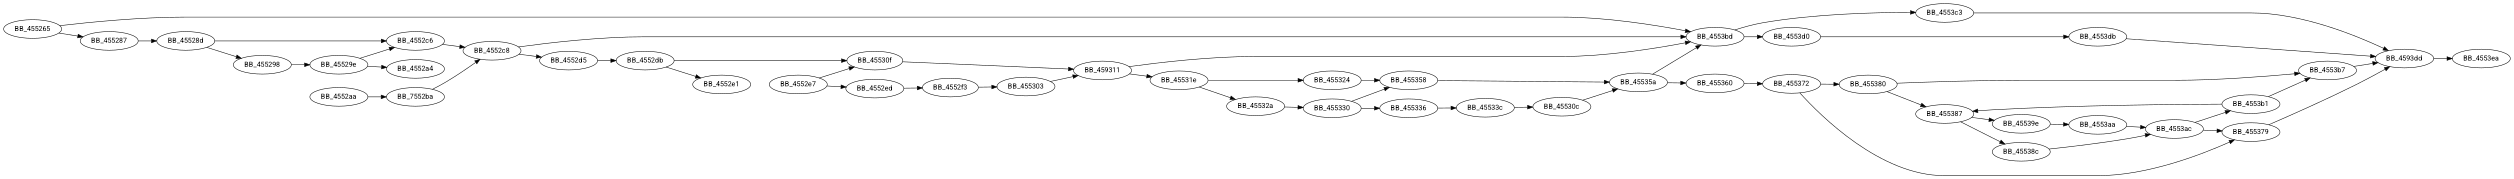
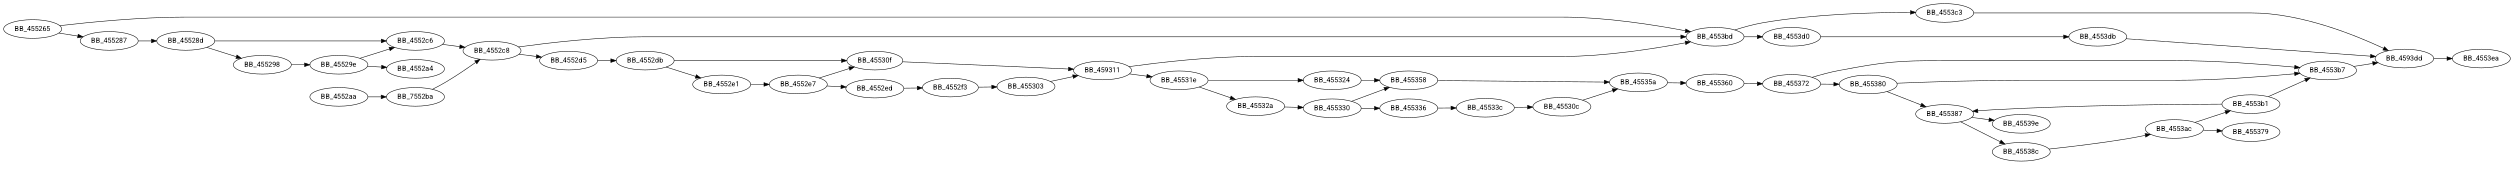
  digraph {
    fontname=Roboto
    rankdir=LR
    node [fontname=Roboto]
    edge [fontname=Roboto]
    BB_455265
    BB_455287
    BB_4553bd
    BB_45528d
    BB_4553c3
    BB_4553d0
    BB_455298
    BB_4552c6
    n9 [label=BB_4593dd]
    BB_4553db
    BB_45529e
    BB_4552c8
    BB_4552a4
    BB_4552d5
    n15 [label=BB_7552ba]
    BB_4552aa
    BB_4552db
    BB_4552e1
    BB_45530f
    BB_4552e7
    n21 [label=BB_459311]
    BB_4552ed
    BB_45531e
    BB_4552f3
    BB_455303
    BB_455324
    BB_45532a
    BB_455358
    BB_455330
    BB_45535a
    BB_455336
    BB_455360
    BB_45533c
    n34 [label=BB_45530c]
    BB_455372
    BB_455379
    BB_455380
    BB_455387
    BB_4553b7
    BB_4553ea
    BB_45538c
    BB_45539e
    BB_4553ac
-   BB_4553aa
    BB_4553b1
    BB_455265 -> BB_455287
    BB_455265 -> BB_4553bd
    BB_455287 -> BB_45528d
    BB_4553bd -> BB_4553c3
    BB_4553bd -> BB_4553d0
    BB_45528d -> BB_455298
    BB_45528d -> BB_4552c6
    BB_4553c3 -> n9
    BB_4553d0 -> BB_4553db
    BB_455298 -> BB_45529e
    BB_4552c6 -> BB_4552c8
    n9 -> BB_4553ea
    BB_4553db -> n9
    BB_45529e -> BB_4552c6
    BB_45529e -> BB_4552a4
    BB_4552c8 -> BB_4553bd
    BB_4552c8 -> BB_4552d5
    BB_4552d5 -> BB_4552db
    n15 -> BB_4552c8
    BB_4552aa -> n15
    BB_4552db -> BB_4552e1
    BB_4552db -> BB_45530f
+   BB_4552e1 -> BB_4552e7
    BB_45530f -> n21
    BB_4552e7 -> BB_45530f
    BB_4552e7 -> BB_4552ed
    n21 -> BB_4553bd
    n21 -> BB_45531e
    BB_4552ed -> BB_4552f3
    BB_45531e -> BB_455324
    BB_45531e -> BB_45532a
    BB_4552f3 -> BB_455303
    BB_455303 -> n21
    BB_455324 -> BB_455358
    BB_45532a -> BB_455330
    BB_455358 -> BB_45535a
    BB_455330 -> BB_455358
    BB_455330 -> BB_455336
-   BB_45535a -> BB_4553bd
    BB_45535a -> BB_455360
    BB_455336 -> BB_45533c
    BB_455360 -> BB_455372
    BB_45533c -> n34
    n34 -> BB_45535a
-   BB_455372 -> BB_455379
+   BB_455372 -> BB_4553b7
    BB_455372 -> BB_455380
-   BB_455379 -> n9
    BB_455380 -> BB_455387
    BB_455380 -> BB_4553b7
    BB_455387 -> BB_45538c
    BB_455387 -> BB_45539e
    BB_4553b7 -> n9
    BB_45538c -> BB_4553ac
-   BB_45539e -> BB_4553aa
    BB_4553ac -> BB_455379
    BB_4553ac -> BB_4553b1
-   BB_4553aa -> BB_4553ac
    BB_4553b1 -> BB_455387
    BB_4553b1 -> BB_4553b7
  }
